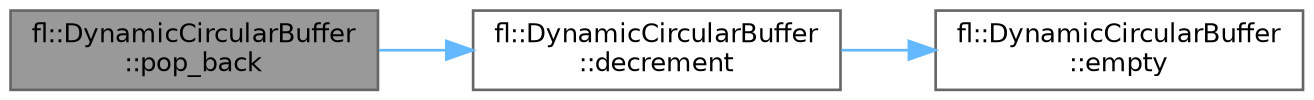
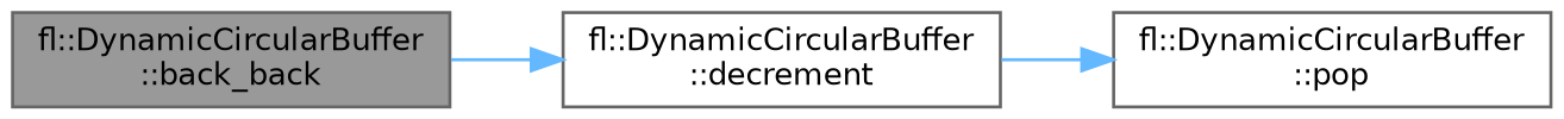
  digraph {
    rankdir=LR
    node [color=grey40 fillcolor=white fontname=Helvetica fontsize=10 shape=box style=filled]
    edge [color=steelblue1 fontname=Helvetica fontsize=10 labelfontname=Helvetica labelfontsize=10 style=solid]
-   n1 [color=gray40 fillcolor=grey60 fontcolor=black height=0.2 label="fl::DynamicCircularBuffer\l::pop_back" width=0.4]
+   n1 [color=gray40 fillcolor=grey60 fontcolor=black height=0.2 label="fl::DynamicCircularBuffer\l::back_back" width=0.4]
    n2 [height=0.2 label="fl::DynamicCircularBuffer\l::decrement" width=0.4]
-   n3 [height=0.2 label="fl::DynamicCircularBuffer\l::empty" width=0.4]
+   n3 [height=0.2 label="fl::DynamicCircularBuffer\l::pop" width=0.4]
    n1 -> n2
    n2 -> n3
  }
